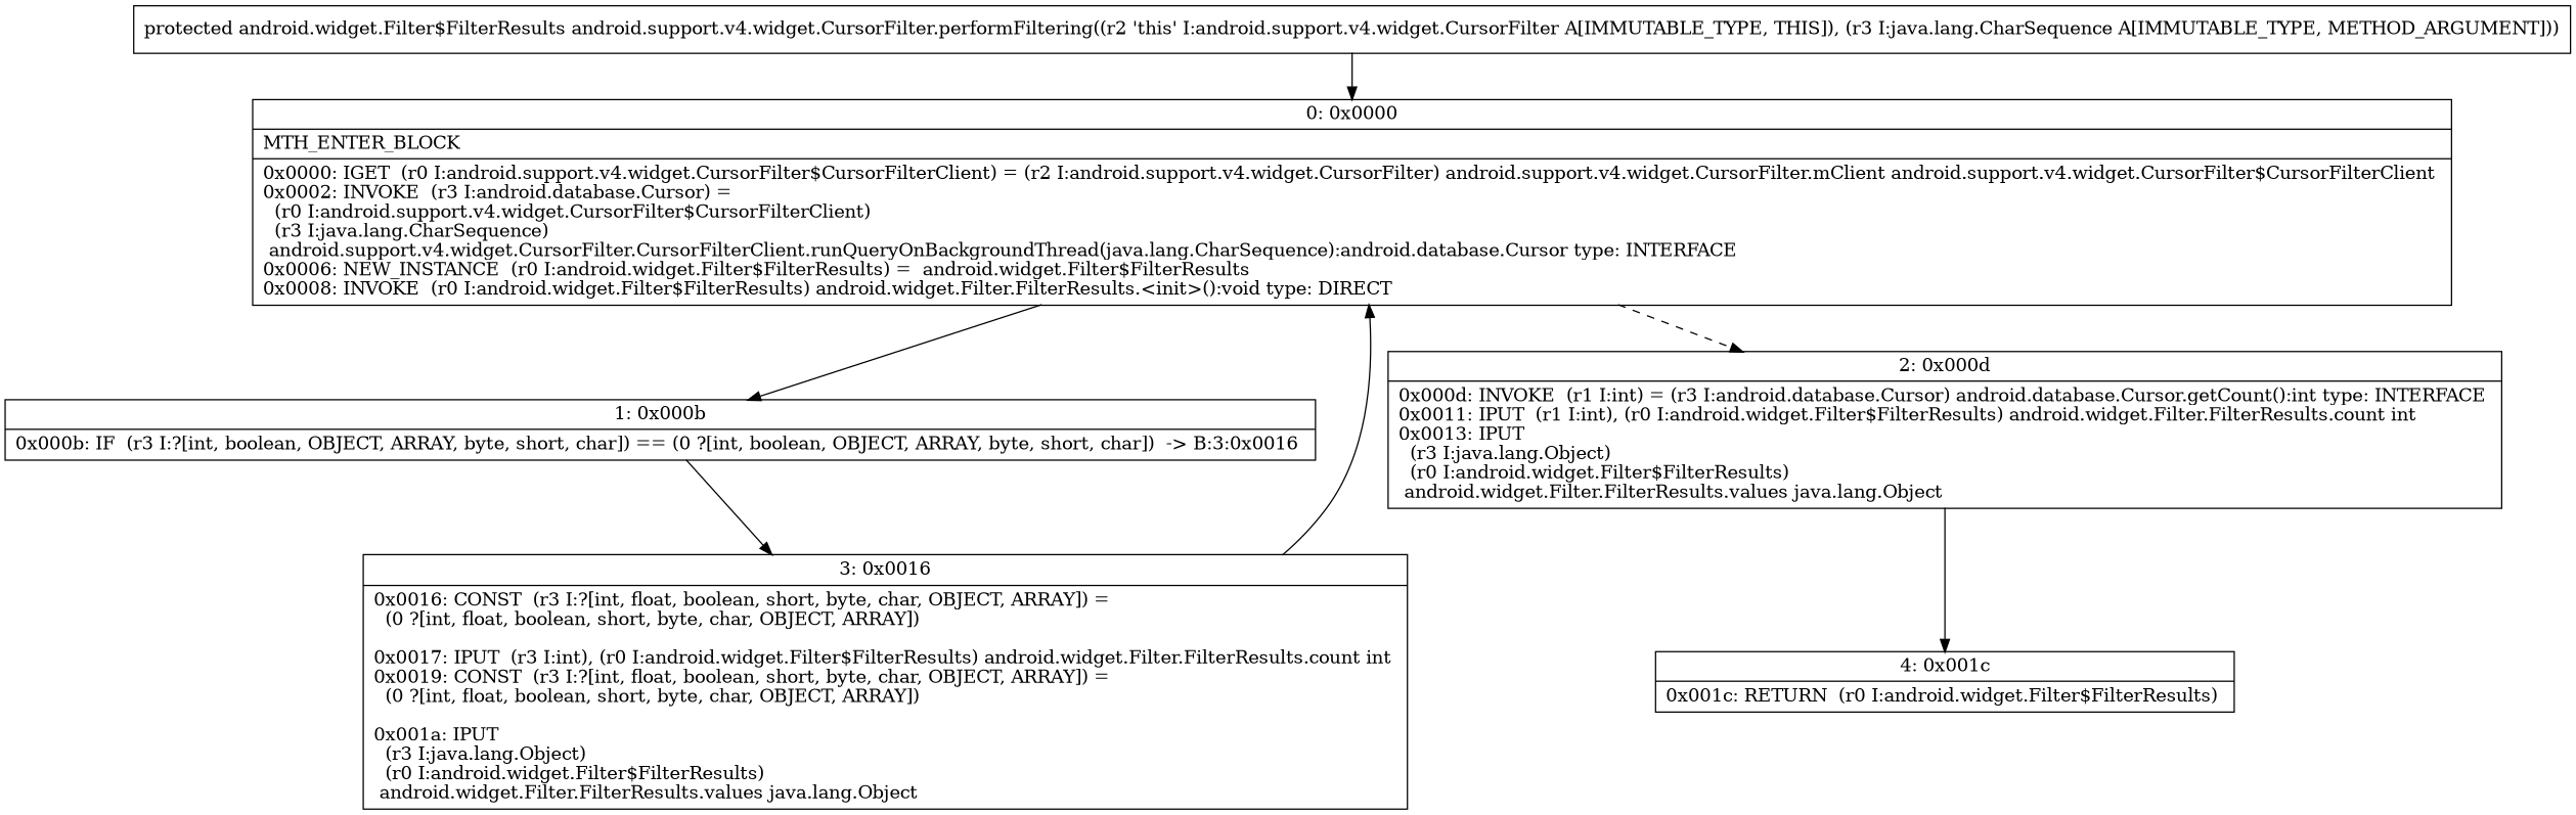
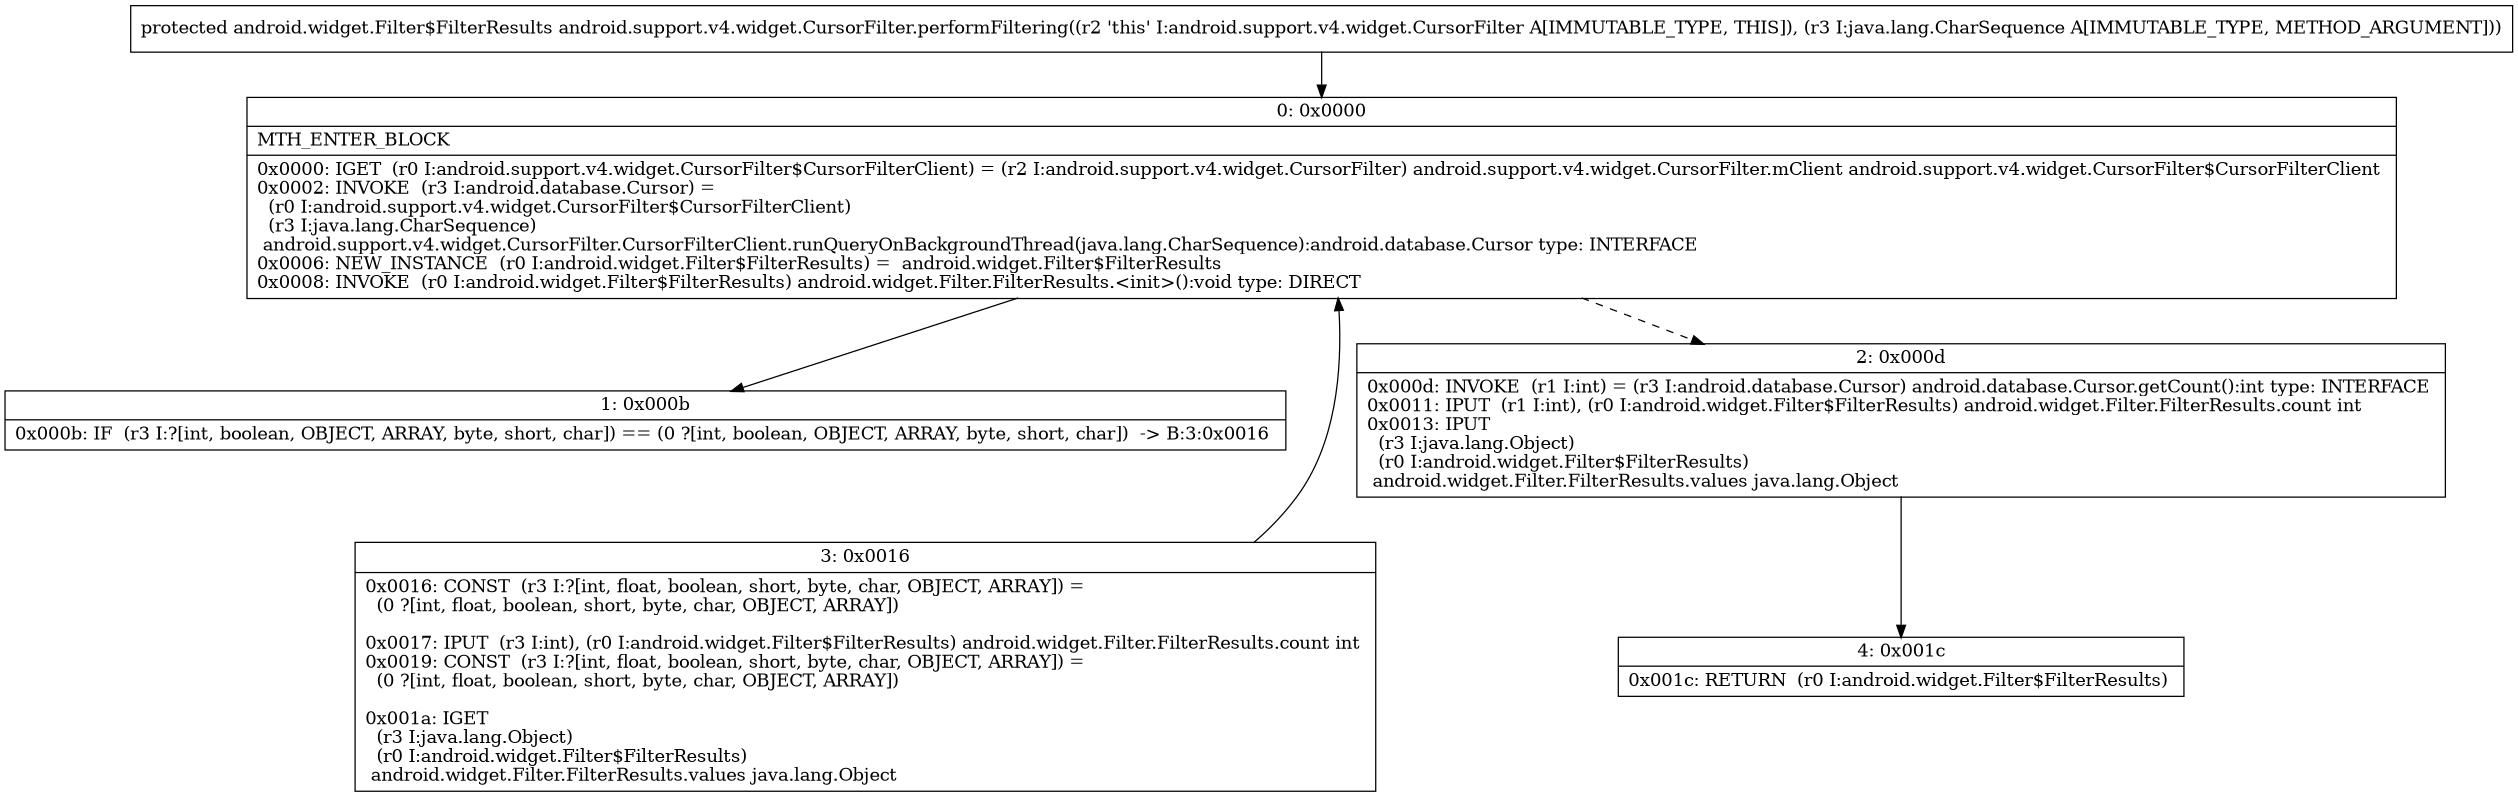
  digraph {
    node [shape=record]
    n1 [label="{0\:\ 0x0000|MTH_ENTER_BLOCK\l|0x0000: IGET  (r0 I:android.support.v4.widget.CursorFilter$CursorFilterClient) = (r2 I:android.support.v4.widget.CursorFilter) android.support.v4.widget.CursorFilter.mClient android.support.v4.widget.CursorFilter$CursorFilterClient \l0x0002: INVOKE  (r3 I:android.database.Cursor) = \l  (r0 I:android.support.v4.widget.CursorFilter$CursorFilterClient)\l  (r3 I:java.lang.CharSequence)\l android.support.v4.widget.CursorFilter.CursorFilterClient.runQueryOnBackgroundThread(java.lang.CharSequence):android.database.Cursor type: INTERFACE \l0x0006: NEW_INSTANCE  (r0 I:android.widget.Filter$FilterResults) =  android.widget.Filter$FilterResults \l0x0008: INVOKE  (r0 I:android.widget.Filter$FilterResults) android.widget.Filter.FilterResults.\<init\>():void type: DIRECT \l}"]
    n2 [label="{1\:\ 0x000b|0x000b: IF  (r3 I:?[int, boolean, OBJECT, ARRAY, byte, short, char]) == (0 ?[int, boolean, OBJECT, ARRAY, byte, short, char])  \-\> B:3:0x0016 \l}"]
    n3 [label="{2\:\ 0x000d|0x000d: INVOKE  (r1 I:int) = (r3 I:android.database.Cursor) android.database.Cursor.getCount():int type: INTERFACE \l0x0011: IPUT  (r1 I:int), (r0 I:android.widget.Filter$FilterResults) android.widget.Filter.FilterResults.count int \l0x0013: IPUT  \l  (r3 I:java.lang.Object)\l  (r0 I:android.widget.Filter$FilterResults)\l android.widget.Filter.FilterResults.values java.lang.Object \l}"]
-   n4 [label="{3\:\ 0x0016|0x0016: CONST  (r3 I:?[int, float, boolean, short, byte, char, OBJECT, ARRAY]) = \l  (0 ?[int, float, boolean, short, byte, char, OBJECT, ARRAY])\l \l0x0017: IPUT  (r3 I:int), (r0 I:android.widget.Filter$FilterResults) android.widget.Filter.FilterResults.count int \l0x0019: CONST  (r3 I:?[int, float, boolean, short, byte, char, OBJECT, ARRAY]) = \l  (0 ?[int, float, boolean, short, byte, char, OBJECT, ARRAY])\l \l0x001a: IPUT  \l  (r3 I:java.lang.Object)\l  (r0 I:android.widget.Filter$FilterResults)\l android.widget.Filter.FilterResults.values java.lang.Object \l}"]
+   n4 [label="{3\:\ 0x0016|0x0016: CONST  (r3 I:?[int, float, boolean, short, byte, char, OBJECT, ARRAY]) = \l  (0 ?[int, float, boolean, short, byte, char, OBJECT, ARRAY])\l \l0x0017: IPUT  (r3 I:int), (r0 I:android.widget.Filter$FilterResults) android.widget.Filter.FilterResults.count int \l0x0019: CONST  (r3 I:?[int, float, boolean, short, byte, char, OBJECT, ARRAY]) = \l  (0 ?[int, float, boolean, short, byte, char, OBJECT, ARRAY])\l \l0x001a: IGET  \l  (r3 I:java.lang.Object)\l  (r0 I:android.widget.Filter$FilterResults)\l android.widget.Filter.FilterResults.values java.lang.Object \l}"]
    n5 [label="{4\:\ 0x001c|0x001c: RETURN  (r0 I:android.widget.Filter$FilterResults) \l}"]
    n6 [label="{protected android.widget.Filter$FilterResults android.support.v4.widget.CursorFilter.performFiltering((r2 'this' I:android.support.v4.widget.CursorFilter A[IMMUTABLE_TYPE, THIS]), (r3 I:java.lang.CharSequence A[IMMUTABLE_TYPE, METHOD_ARGUMENT])) }"]
    n1 -> n2
    n1 -> n3 [style=dashed]
-   n2 -> n4
    n3 -> n5
    n4 -> n1
    n6 -> n1
  }
